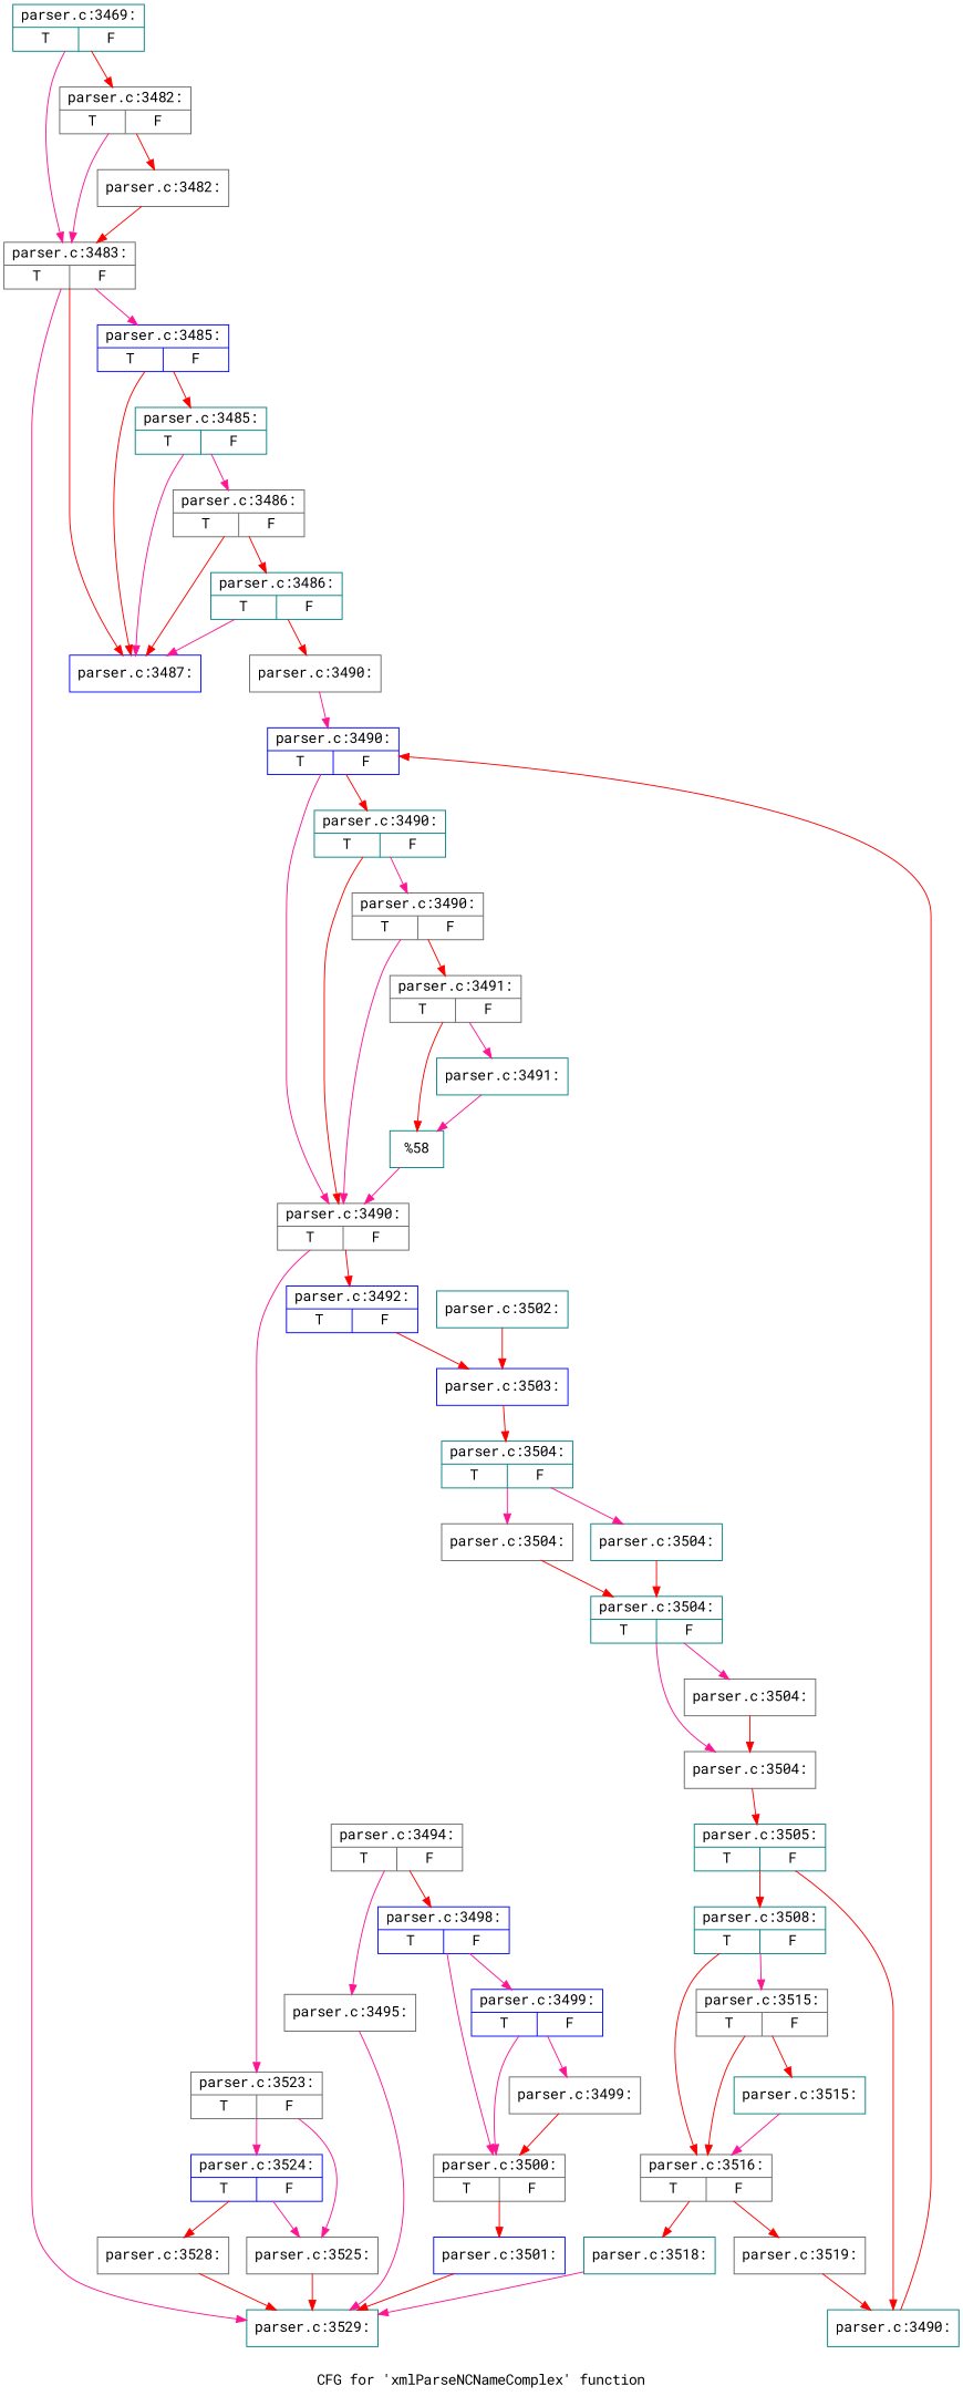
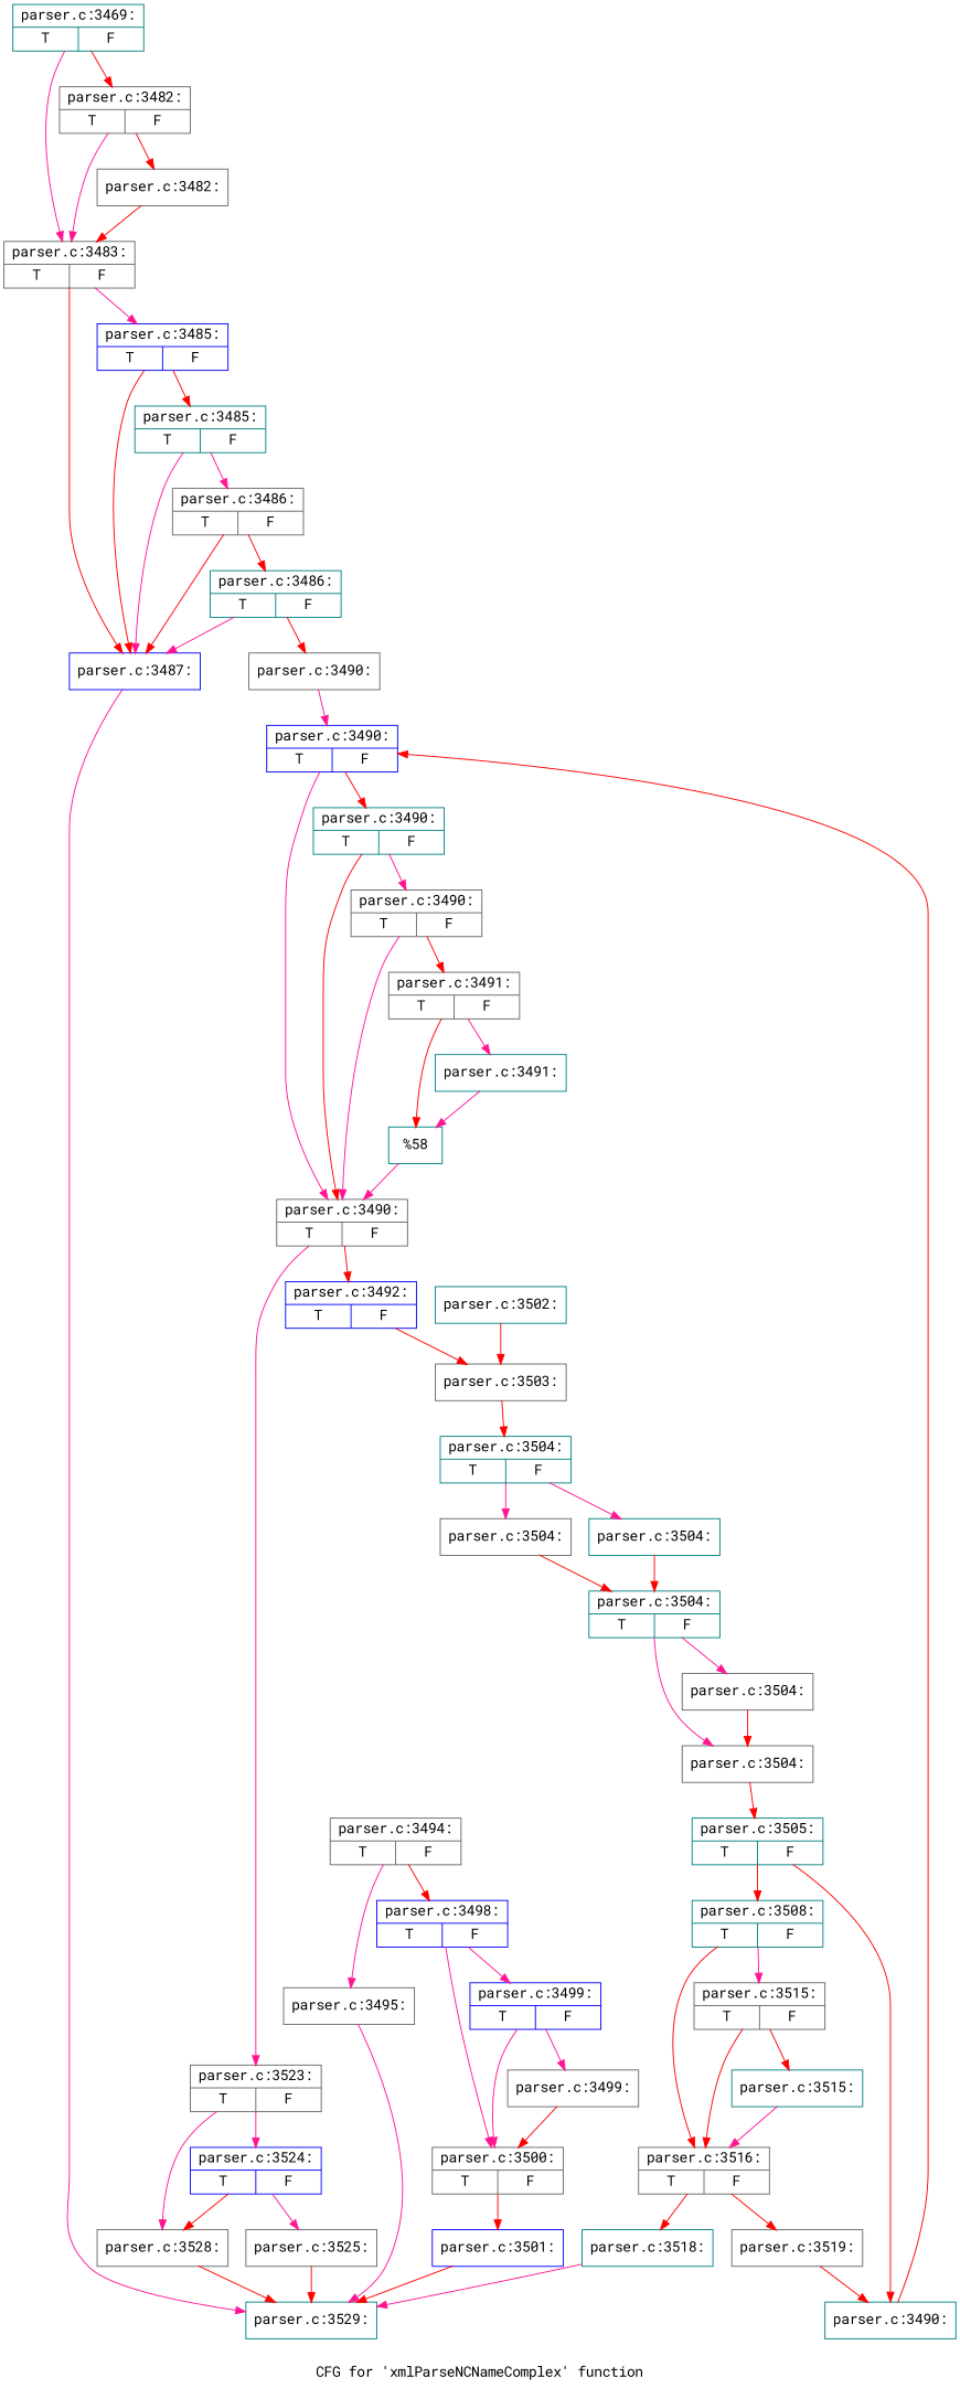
  digraph {
    fontname="Roboto Mono"
    label="CFG for 'xmlParseNCNameComplex' function"
    node [color=gray40 fontname="Roboto Mono" shape=record]
    edge [color=red fontname="Roboto Mono"]
    n1 [color=teal label="{parser.c:3469:|{<s0>T|<s1>F}}"]
    n2 [label="{parser.c:3482:|{<s0>T|<s1>F}}"]
    n3 [label="{parser.c:3483:|{<s0>T|<s1>F}}"]
    n4 [label="{parser.c:3482:}"]
    n5 [color=blue label="{parser.c:3487:}"]
    n6 [color=blue label="{parser.c:3485:|{<s0>T|<s1>F}}"]
    n7 [color=teal label="{parser.c:3529:}"]
    n8 [color=teal label="{parser.c:3485:|{<s0>T|<s1>F}}"]
    n9 [label="{parser.c:3486:|{<s0>T|<s1>F}}"]
    n10 [color=teal label="{parser.c:3486:|{<s0>T|<s1>F}}"]
    n11 [label="{parser.c:3490:}"]
    n12 [color=blue label="{parser.c:3490:|{<s0>T|<s1>F}}"]
    n13 [color=teal label="{parser.c:3490:|{<s0>T|<s1>F}}"]
    n14 [label="{parser.c:3490:|{<s0>T|<s1>F}}"]
    n15 [label="{parser.c:3490:|{<s0>T|<s1>F}}"]
    n16 [color=blue label="{parser.c:3492:|{<s0>T|<s1>F}}"]
    n17 [label="{parser.c:3523:|{<s0>T|<s1>F}}"]
    n18 [label="{parser.c:3491:|{<s0>T|<s1>F}}"]
-   n19 [color=blue label="{parser.c:3503:}"]
+   n19 [label="{parser.c:3503:}"]
    n20 [color=blue label="{parser.c:3524:|{<s0>T|<s1>F}}"]
    n21 [label="{parser.c:3528:}"]
    n22 [color=teal label="{parser.c:3491:}"]
    n23 [color=teal label="{%58}"]
    n24 [color=teal label="{parser.c:3504:|{<s0>T|<s1>F}}"]
    n25 [label="{parser.c:3525:}"]
    n26 [label="{parser.c:3494:|{<s0>T|<s1>F}}"]
    n27 [color=blue label="{parser.c:3498:|{<s0>T|<s1>F}}"]
    n28 [label="{parser.c:3495:}"]
    n29 [color=blue label="{parser.c:3499:|{<s0>T|<s1>F}}"]
    n30 [label="{parser.c:3500:|{<s0>T|<s1>F}}"]
    n31 [label="{parser.c:3504:}"]
    n32 [color=teal label="{parser.c:3504:}"]
    n33 [label="{parser.c:3499:}"]
    n34 [color=blue label="{parser.c:3501:}"]
    n35 [color=teal label="{parser.c:3502:}"]
    n36 [color=teal label="{parser.c:3504:|{<s0>T|<s1>F}}"]
    n37 [label="{parser.c:3504:}"]
    n38 [label="{parser.c:3504:}"]
    n39 [color=teal label="{parser.c:3505:|{<s0>T|<s1>F}}"]
    n40 [color=teal label="{parser.c:3508:|{<s0>T|<s1>F}}"]
    n41 [color=teal label="{parser.c:3490:}"]
    n42 [label="{parser.c:3515:|{<s0>T|<s1>F}}"]
    n43 [label="{parser.c:3516:|{<s0>T|<s1>F}}"]
    n44 [color=teal label="{parser.c:3515:}"]
    n45 [color=teal label="{parser.c:3518:}"]
    n46 [label="{parser.c:3519:}"]
    n1 -> n2
    n1 -> n3 [color=deeppink]
    n2 -> n3 [color=deeppink]
    n2 -> n4
    n3 -> n5
    n3 -> n6 [color=deeppink]
    n4 -> n3
-   n3 -> n7 [color=deeppink]
+   n5 -> n7 [color=deeppink]
    n6 -> n5
    n6 -> n8
    n8 -> n5 [color=deeppink]
    n8 -> n9 [color=deeppink]
    n9 -> n5
    n9 -> n10
    n10 -> n5 [color=deeppink]
    n10 -> n11
    n11 -> n12 [color=deeppink]
    n12 -> n13
    n12 -> n14 [color=deeppink]
    n13 -> n14
    n13 -> n15 [color=deeppink]
    n14 -> n16
    n14 -> n17 [color=deeppink]
    n15 -> n14 [color=deeppink]
    n15 -> n18
    n16 -> n19
    n17 -> n20 [color=deeppink]
-   n17 -> n25 [color=deeppink]
+   n17 -> n21 [color=deeppink]
    n18 -> n22 [color=deeppink]
    n18 -> n23
    n19 -> n24
    n20 -> n21
    n20 -> n25 [color=deeppink]
    n21 -> n7
    n22 -> n23 [color=deeppink]
    n23 -> n14 [color=deeppink]
    n24 -> n31 [color=deeppink]
    n24 -> n32 [color=deeppink]
    n25 -> n7
    n26 -> n27
    n26 -> n28 [color=deeppink]
    n27 -> n29 [color=deeppink]
    n27 -> n30 [color=deeppink]
    n28 -> n7 [color=deeppink]
    n29 -> n30 [color=deeppink]
    n29 -> n33 [color=deeppink]
    n30 -> n34
    n31 -> n36
    n32 -> n36
    n33 -> n30
    n34 -> n7
    n35 -> n19
    n36 -> n37 [color=deeppink]
    n36 -> n38 [color=deeppink]
    n37 -> n38
    n38 -> n39
    n39 -> n40
    n39 -> n41
    n40 -> n42 [color=deeppink]
    n40 -> n43
    n41 -> n12
    n42 -> n43
    n42 -> n44
    n43 -> n45
    n43 -> n46
    n44 -> n43 [color=deeppink]
    n45 -> n7 [color=deeppink]
    n46 -> n41
  }
